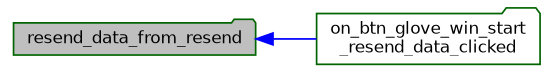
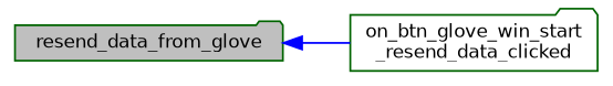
  digraph {
    rankdir=LR
    node [color=darkgreen fontname=Helvetica fontsize=10 shape=folder style=filled]
-   n1 [fillcolor=grey75 fontcolor=black height=0.2 label=resend_data_from_resend width=0.4]
+   n1 [fillcolor=grey75 fontcolor=black height=0.2 label=resend_data_from_glove width=0.4]
    n2 [fillcolor=white height=0.2 label="on_btn_glove_win_start\l_resend_data_clicked" width=0.4]
    n1 -> n2 [color=blue dir=back fontname=Helvetica fontsize=10 labelfontname=Helvetica labelfontsize=10 style=solid]
  }
